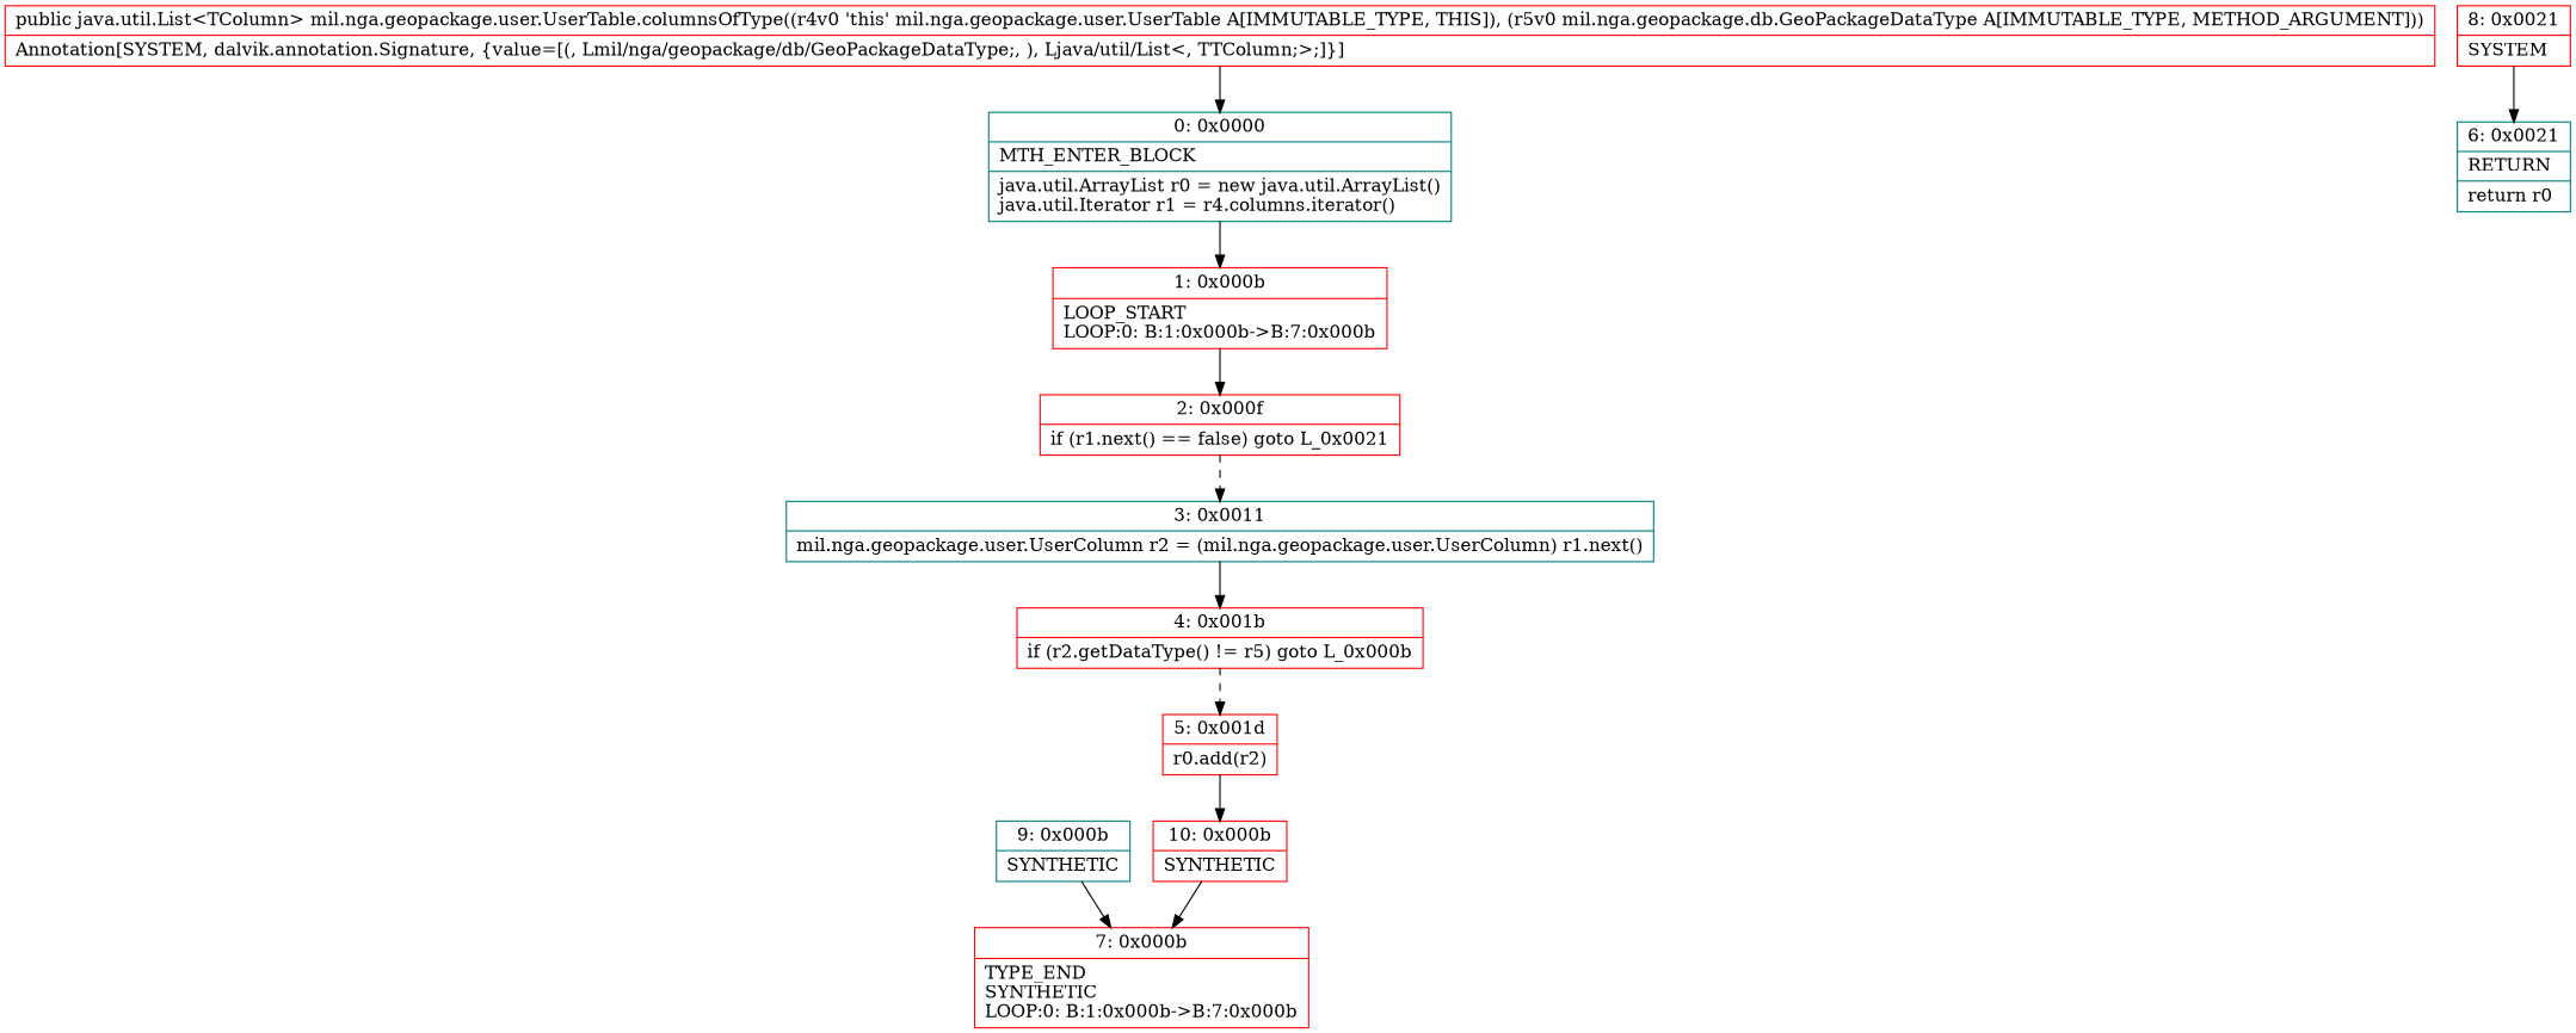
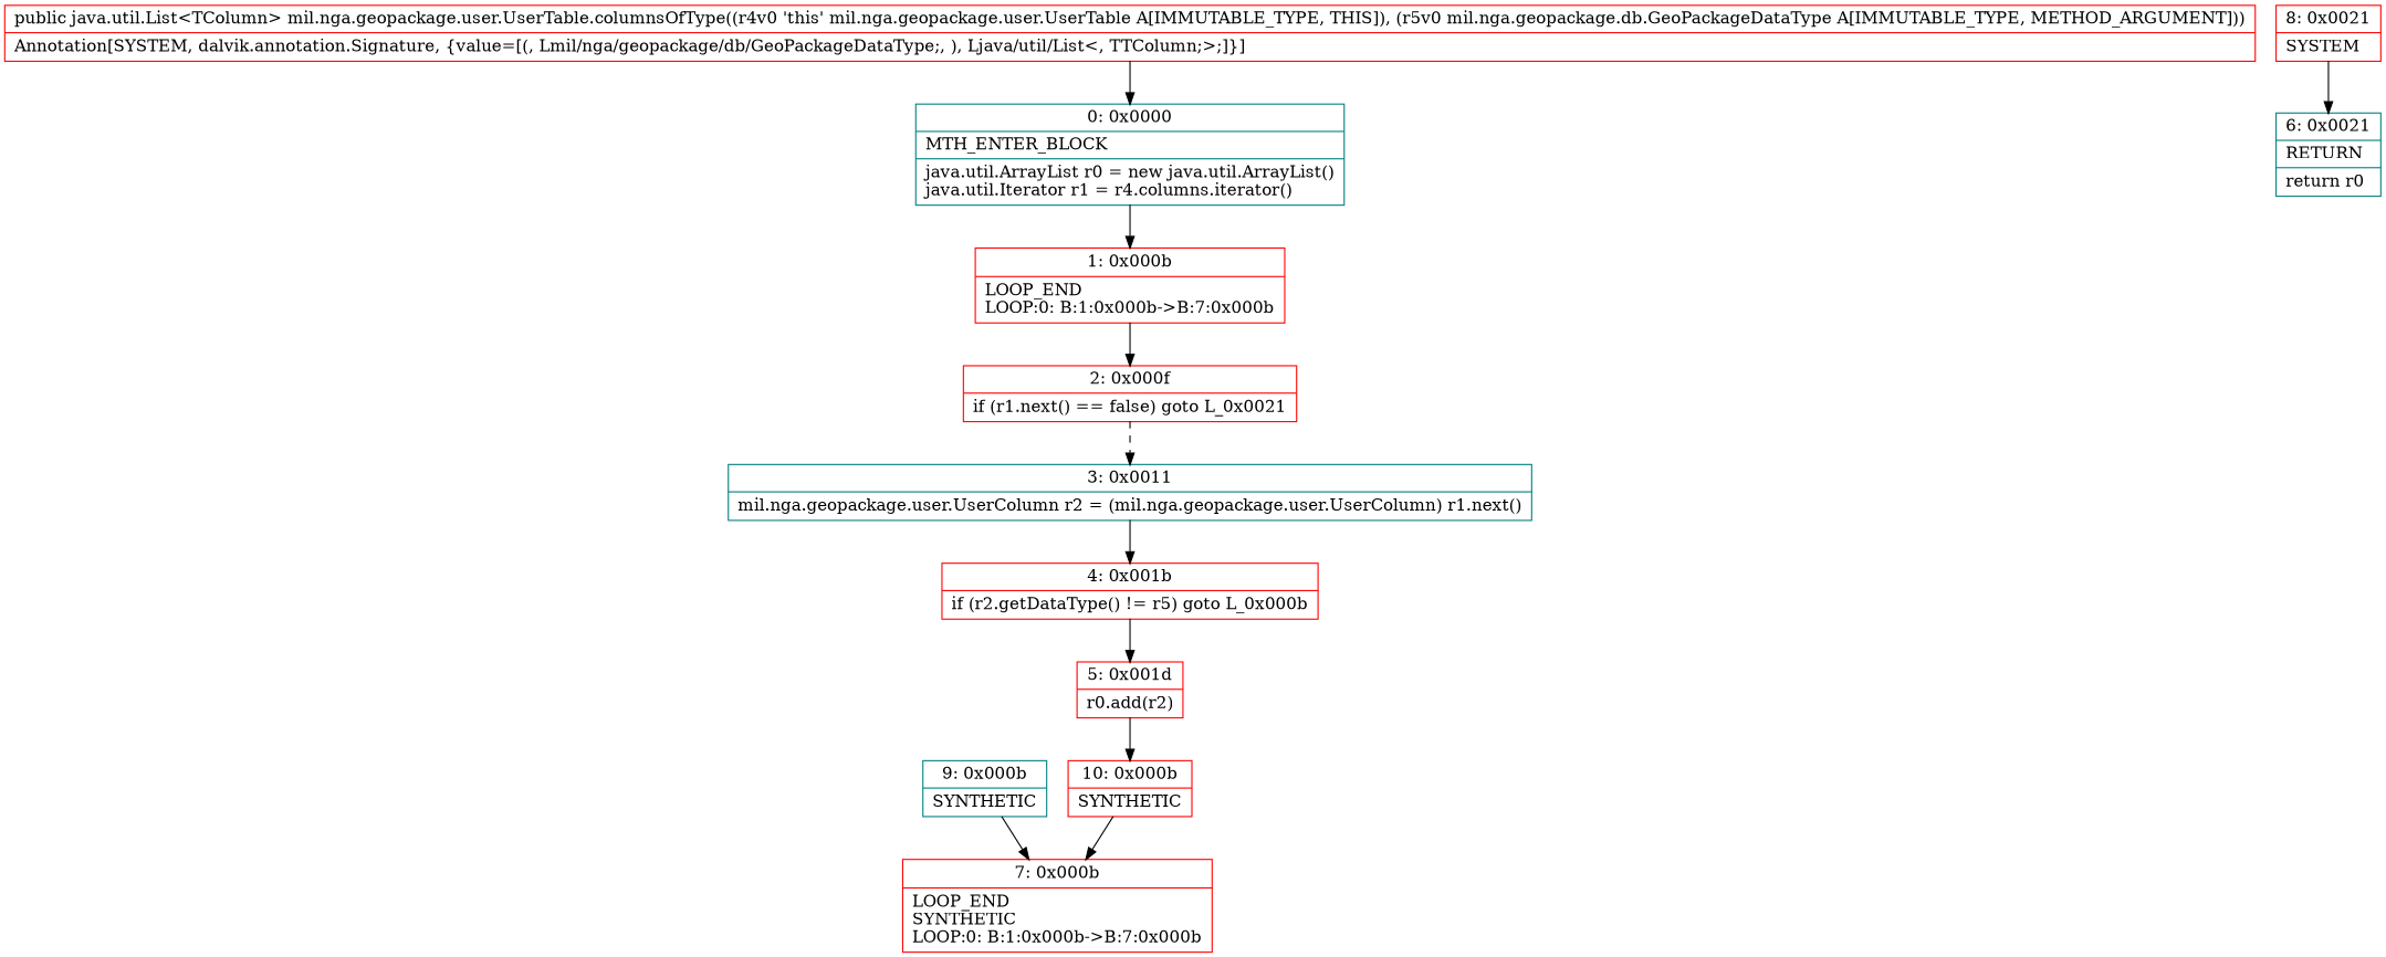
  digraph {
    node [color=red shape=record]
    n1 [color=teal label="{0\:\ 0x0000|MTH_ENTER_BLOCK\l|java.util.ArrayList r0 = new java.util.ArrayList()\ljava.util.Iterator r1 = r4.columns.iterator()\l}"]
-   n2 [label="{1\:\ 0x000b|LOOP_START\lLOOP:0: B:1:0x000b\-\>B:7:0x000b\l}"]
+   n2 [label="{1\:\ 0x000b|LOOP_END\lLOOP:0: B:1:0x000b\-\>B:7:0x000b\l}"]
    n3 [label="{2\:\ 0x000f|if (r1.next() == false) goto L_0x0021\l}"]
    n4 [color=teal label="{3\:\ 0x0011|mil.nga.geopackage.user.UserColumn r2 = (mil.nga.geopackage.user.UserColumn) r1.next()\l}"]
    n5 [label="{4\:\ 0x001b|if (r2.getDataType() != r5) goto L_0x000b\l}"]
    n6 [label="{8\:\ 0x0021|SYSTEM\l}"]
    n7 [color=teal label="{6\:\ 0x0021|RETURN\l|return r0\l}"]
    n8 [label="{5\:\ 0x001d|r0.add(r2)\l}"]
    n9 [label="{10\:\ 0x000b|SYNTHETIC\l}"]
    n10 [color=teal label="{9\:\ 0x000b|SYNTHETIC\l}"]
-   n11 [label="{7\:\ 0x000b|TYPE_END\lSYNTHETIC\lLOOP:0: B:1:0x000b\-\>B:7:0x000b\l}"]
+   n11 [label="{7\:\ 0x000b|LOOP_END\lSYNTHETIC\lLOOP:0: B:1:0x000b\-\>B:7:0x000b\l}"]
    n12 [label="{public java.util.List\<TColumn\> mil.nga.geopackage.user.UserTable.columnsOfType((r4v0 'this' mil.nga.geopackage.user.UserTable A[IMMUTABLE_TYPE, THIS]), (r5v0 mil.nga.geopackage.db.GeoPackageDataType A[IMMUTABLE_TYPE, METHOD_ARGUMENT]))  | Annotation[SYSTEM, dalvik.annotation.Signature, \{value=[(, Lmil\/nga\/geopackage\/db\/GeoPackageDataType;, ), Ljava\/util\/List\<, TTColumn;\>;]\}]\l}"]
    n1 -> n2
    n2 -> n3
    n3 -> n4 [style=dashed]
    n4 -> n5
-   n5 -> n8 [style=dashed]
+   n5 -> n8 [style=solid]
    n6 -> n7
    n8 -> n9
    n9 -> n11
    n10 -> n11
    n12 -> n1
  }
